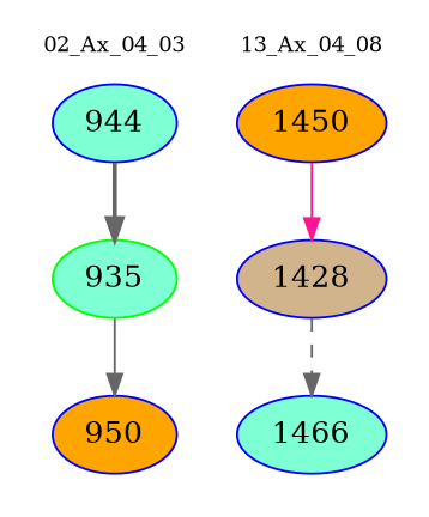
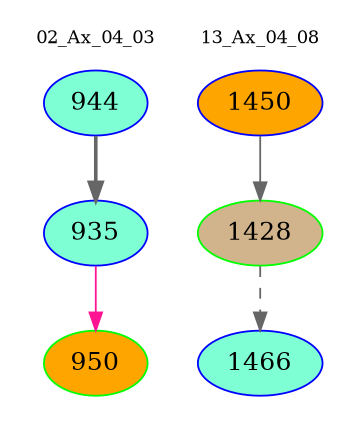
  digraph {
    node [color=blue fillcolor=aquamarine style=filled]
    edge [color=gray40 style=solid]
    n1 [label=944]
-   n2 [color=green label=935]
-   n3 [fillcolor=orange label=950]
+   n2 [label=935]
+   n3 [color=green fillcolor=orange label=950]
    n4 [fillcolor=orange label=1450]
-   n5 [fillcolor=tan label=1428]
+   n5 [color=green fillcolor=tan label=1428]
    n6 [label=1466]
    subgraph cluster_1 {
      color=white
      fontsize=10
      label="02_Ax_04_03"
      n1
      n2
      n3
    }
    subgraph cluster_2 {
      color=white
      fontsize=10
      label="13_Ax_04_08"
      n4
      n5
      n6
    }
    n1 -> n2 [style=bold]
-   n2 -> n3
-   n4 -> n5 [color=deeppink]
+   n2 -> n3 [color=deeppink]
+   n4 -> n5
    n5 -> n6 [style=dashed]
  }
